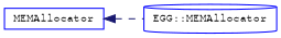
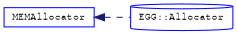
  digraph {
    rankdir=LR
    node [color=blue fillcolor=white fontname=FreeMono fontsize=10 style=filled]
    n1 [height=0.2 label=MEMAllocator shape=box width=0.4]
-   n2 [height=0.2 label="EGG::MEMAllocator" shape=cylinder width=0.4]
+   n2 [height=0.2 label="EGG::Allocator" shape=cylinder width=0.4]
    n1 -> n2 [color=midnightblue dir=back fontname=FreeMono fontsize=10 labelfontname=FreeMono labelfontsize=10 style=dashed]
  }
